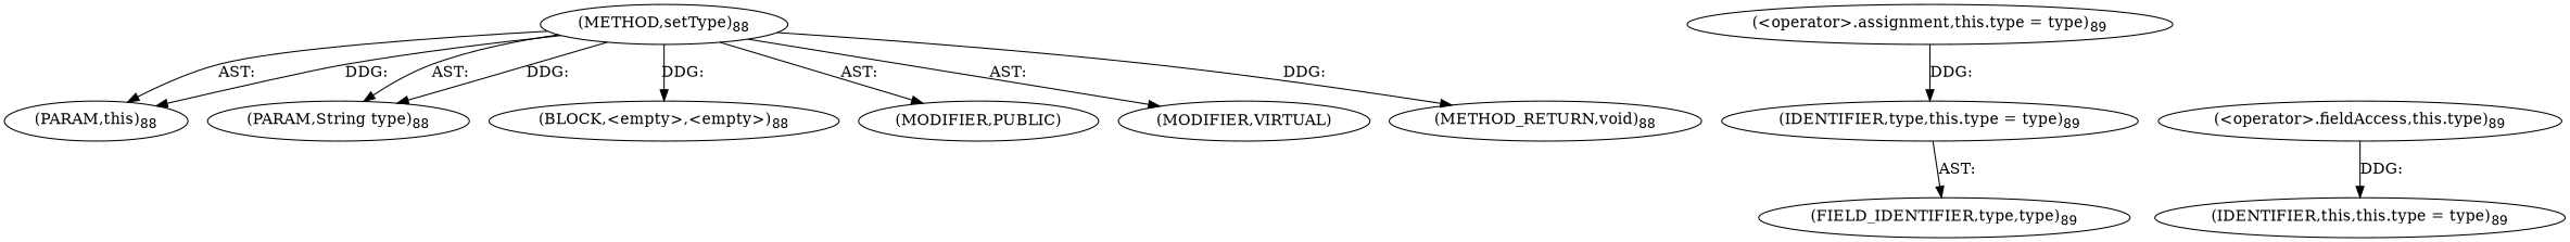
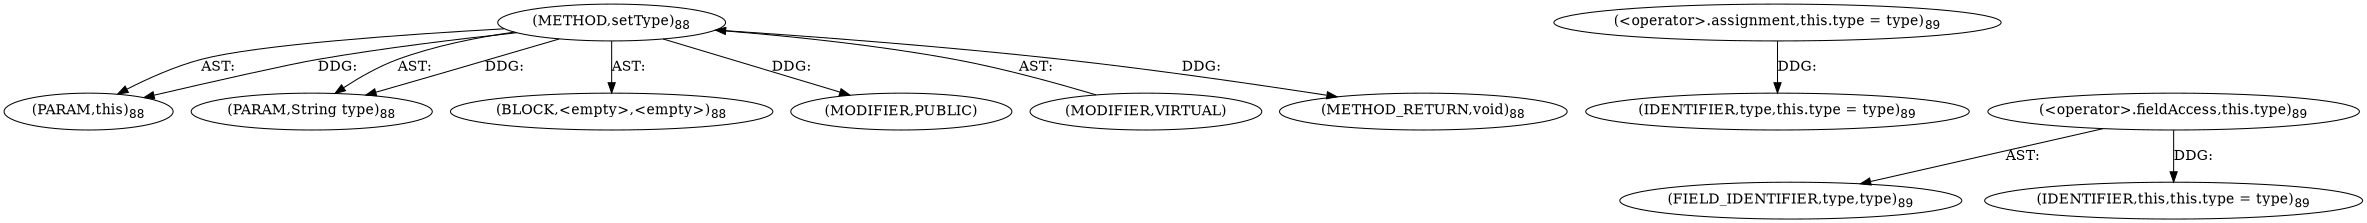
  digraph {
    n1 [label=<(METHOD,setType)<SUB>88</SUB>>]
    n2 [label=<(PARAM,this)<SUB>88</SUB>>]
    n3 [label=<(PARAM,String type)<SUB>88</SUB>>]
    n4 [label=<(BLOCK,&lt;empty&gt;,&lt;empty&gt;)<SUB>88</SUB>>]
    n5 [label=<(MODIFIER,PUBLIC)>]
    n6 [label=<(MODIFIER,VIRTUAL)>]
    n7 [label=<(METHOD_RETURN,void)<SUB>88</SUB>>]
    n8 [label=<(&lt;operator&gt;.assignment,this.type = type)<SUB>89</SUB>>]
    n9 [label=<(IDENTIFIER,type,this.type = type)<SUB>89</SUB>>]
    n10 [label=<(&lt;operator&gt;.fieldAccess,this.type)<SUB>89</SUB>>]
    n11 [label=<(IDENTIFIER,this,this.type = type)<SUB>89</SUB>>]
    n12 [label=<(FIELD_IDENTIFIER,type,type)<SUB>89</SUB>>]
    n1 -> n2 [label="AST: "]
    n1 -> n2 [label="DDG: "]
    n1 -> n3 [label="AST: "]
    n1 -> n3 [label="DDG: "]
-   n1 -> n4 [label="DDG: "]
-   n1 -> n5 [label="AST: "]
-   n1 -> n6 [label="AST: "]
+   n1 -> n4 [label="AST: "]
+   n1 -> n5 [label="DDG: "]
+   n6 -> n1 [label="AST: "]
    n1 -> n7 [label="DDG: "]
    n8 -> n9 [label="DDG: "]
    n10 -> n11 [label="DDG: "]
-   n9 -> n12 [label="AST: "]
+   n10 -> n12 [label="AST: "]
  }
